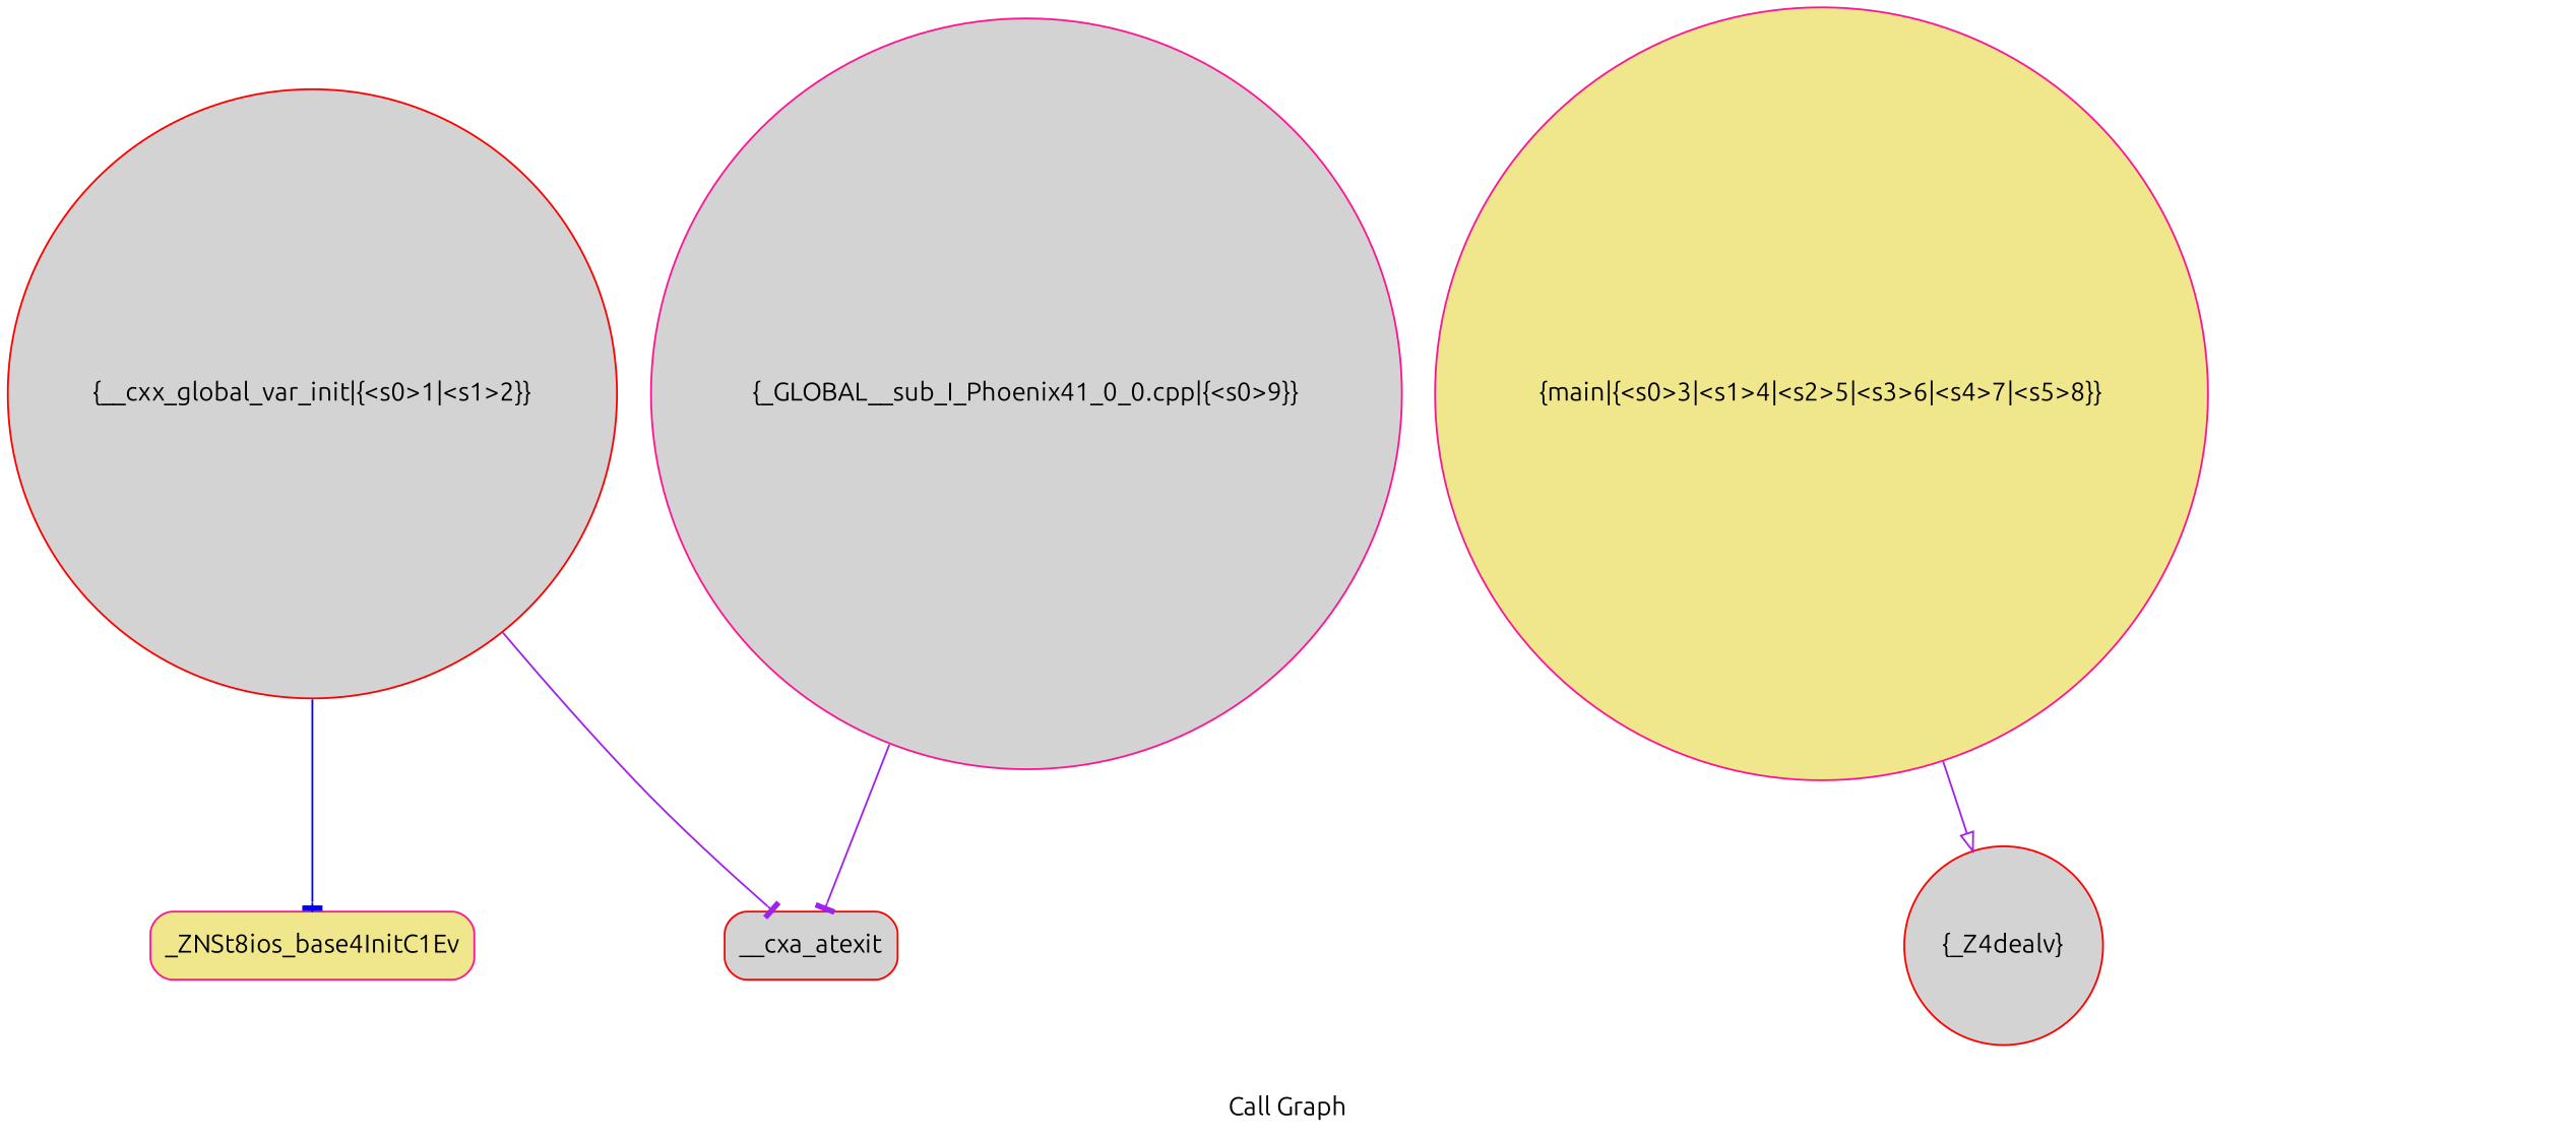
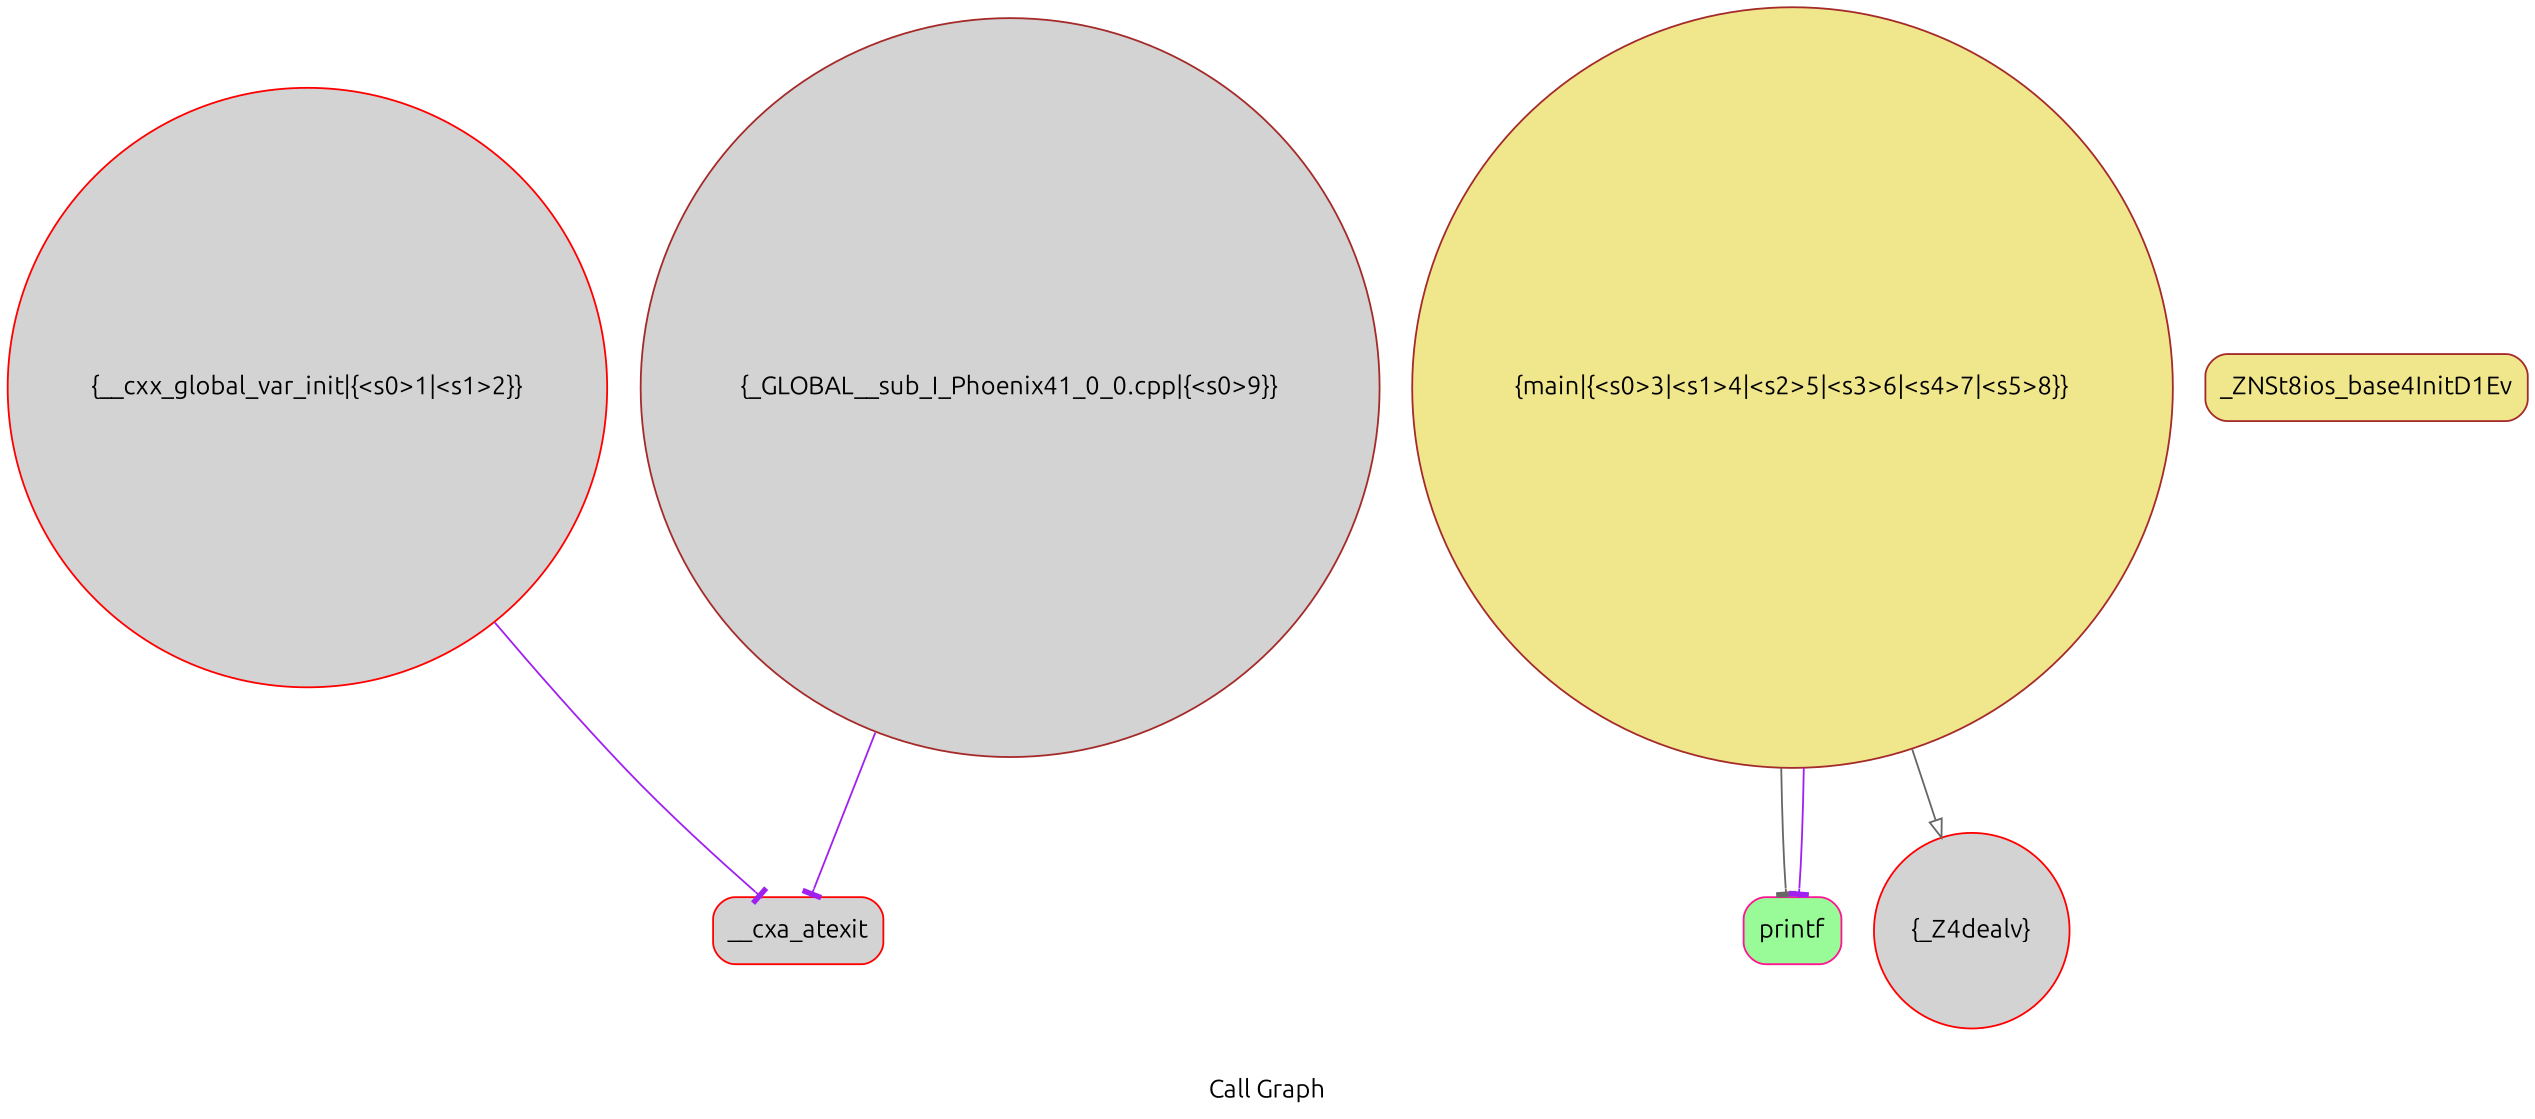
  digraph {
    fontname=Ubuntu
    label="Call Graph"
    node [color=red fillcolor=lightgrey fontname=Ubuntu shape=circle style=filled]
    edge [arrowhead=tee color=purple fontname=Ubuntu tailport=s0]
    n1 [label="{__cxx_global_var_init|{<s0>1|<s1>2}}"]
-   n2 [color=deeppink fillcolor=khaki label="{_ZNSt8ios_base4InitC1Ev}" shape=Mrecord]
    n3 [label="{__cxa_atexit}" shape=Mrecord]
+   n4 [color=deeppink fillcolor=palegreen label="{printf}" shape=Mrecord]
+   n5 [color=brown fillcolor=khaki label="{_ZNSt8ios_base4InitD1Ev}" shape=Mrecord]
    n6 [label="{_Z4dealv}"]
-   n7 [color=deeppink label="{_GLOBAL__sub_I_Phoenix41_0_0.cpp|{<s0>9}}"]
-   n8 [color=deeppink fillcolor=khaki label="{main|{<s0>3|<s1>4|<s2>5|<s3>6|<s4>7|<s5>8}}"]
-   n1 -> n2 [color=blue]
+   n7 [color=brown label="{_GLOBAL__sub_I_Phoenix41_0_0.cpp|{<s0>9}}"]
+   n8 [color=brown fillcolor=khaki label="{main|{<s0>3|<s1>4|<s2>5|<s3>6|<s4>7|<s5>8}}"]
    n1 -> n3 [tailport=s1]
    n7 -> n3
-   n8 -> n6 [arrowhead=onormal tailport=s4]
+   n8 -> n4 [color=gray40 tailport=s1]
+   n8 -> n4 [tailport=s5]
+   n8 -> n6 [arrowhead=onormal color=gray40 tailport=s4]
  }
